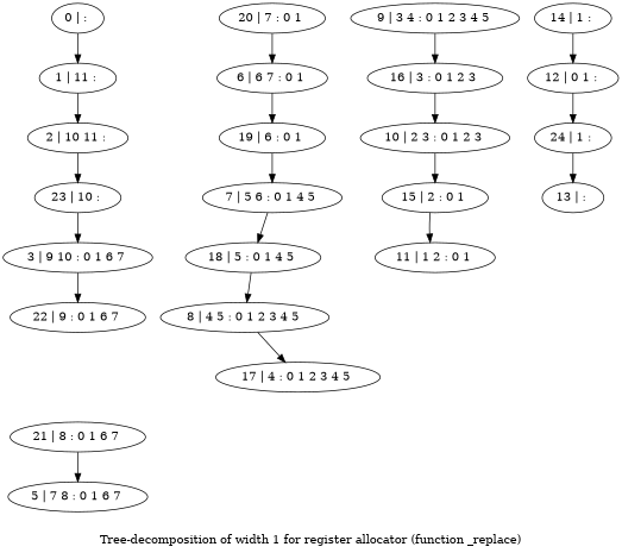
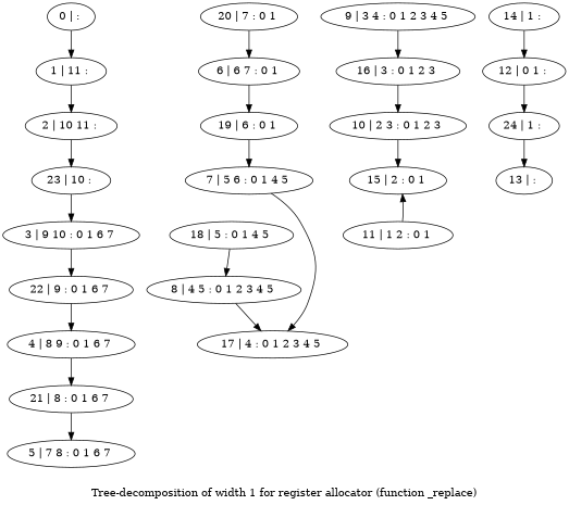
  digraph {
    label="Tree-decomposition of width 1 for register allocator (function _replace)"
    n1 [label="0 | : "]
    n2 [label="1 | 11 : "]
    n3 [label="2 | 10 11 : "]
    n4 [label="23 | 10 : "]
    n5 [label="3 | 9 10 : 0 1 6 7 "]
    n6 [label="22 | 9 : 0 1 6 7 "]
+   n7 [label="4 | 8 9 : 0 1 6 7 "]
    n8 [label="21 | 8 : 0 1 6 7 "]
    n9 [label="5 | 7 8 : 0 1 6 7 "]
    n10 [label="20 | 7 : 0 1 "]
    n11 [label="6 | 6 7 : 0 1 "]
    n12 [label="19 | 6 : 0 1 "]
    n13 [label="7 | 5 6 : 0 1 4 5 "]
    n14 [label="18 | 5 : 0 1 4 5 "]
    n15 [label="8 | 4 5 : 0 1 2 3 4 5 "]
    n16 [label="17 | 4 : 0 1 2 3 4 5 "]
    n17 [label="9 | 3 4 : 0 1 2 3 4 5 "]
    n18 [label="16 | 3 : 0 1 2 3 "]
    n19 [label="10 | 2 3 : 0 1 2 3 "]
    n20 [label="15 | 2 : 0 1 "]
    n21 [label="11 | 1 2 : 0 1 "]
    n22 [label="14 | 1 : "]
    n23 [label="12 | 0 1 : "]
    n24 [label="24 | 1 : "]
    n25 [label="13 | : "]
    n1 -> n2
    n2 -> n3
    n3 -> n4
    n4 -> n5
    n5 -> n6
+   n6 -> n7
+   n7 -> n8
    n8 -> n9
    n10 -> n11
    n11 -> n12
    n12 -> n13
-   n13 -> n14
+   n13 -> n16
    n14 -> n15
    n15 -> n16
    n17 -> n18
    n18 -> n19
    n19 -> n20
-   n20 -> n21
+   n21 -> n20
    n22 -> n23
    n23 -> n24
    n24 -> n25
  }
